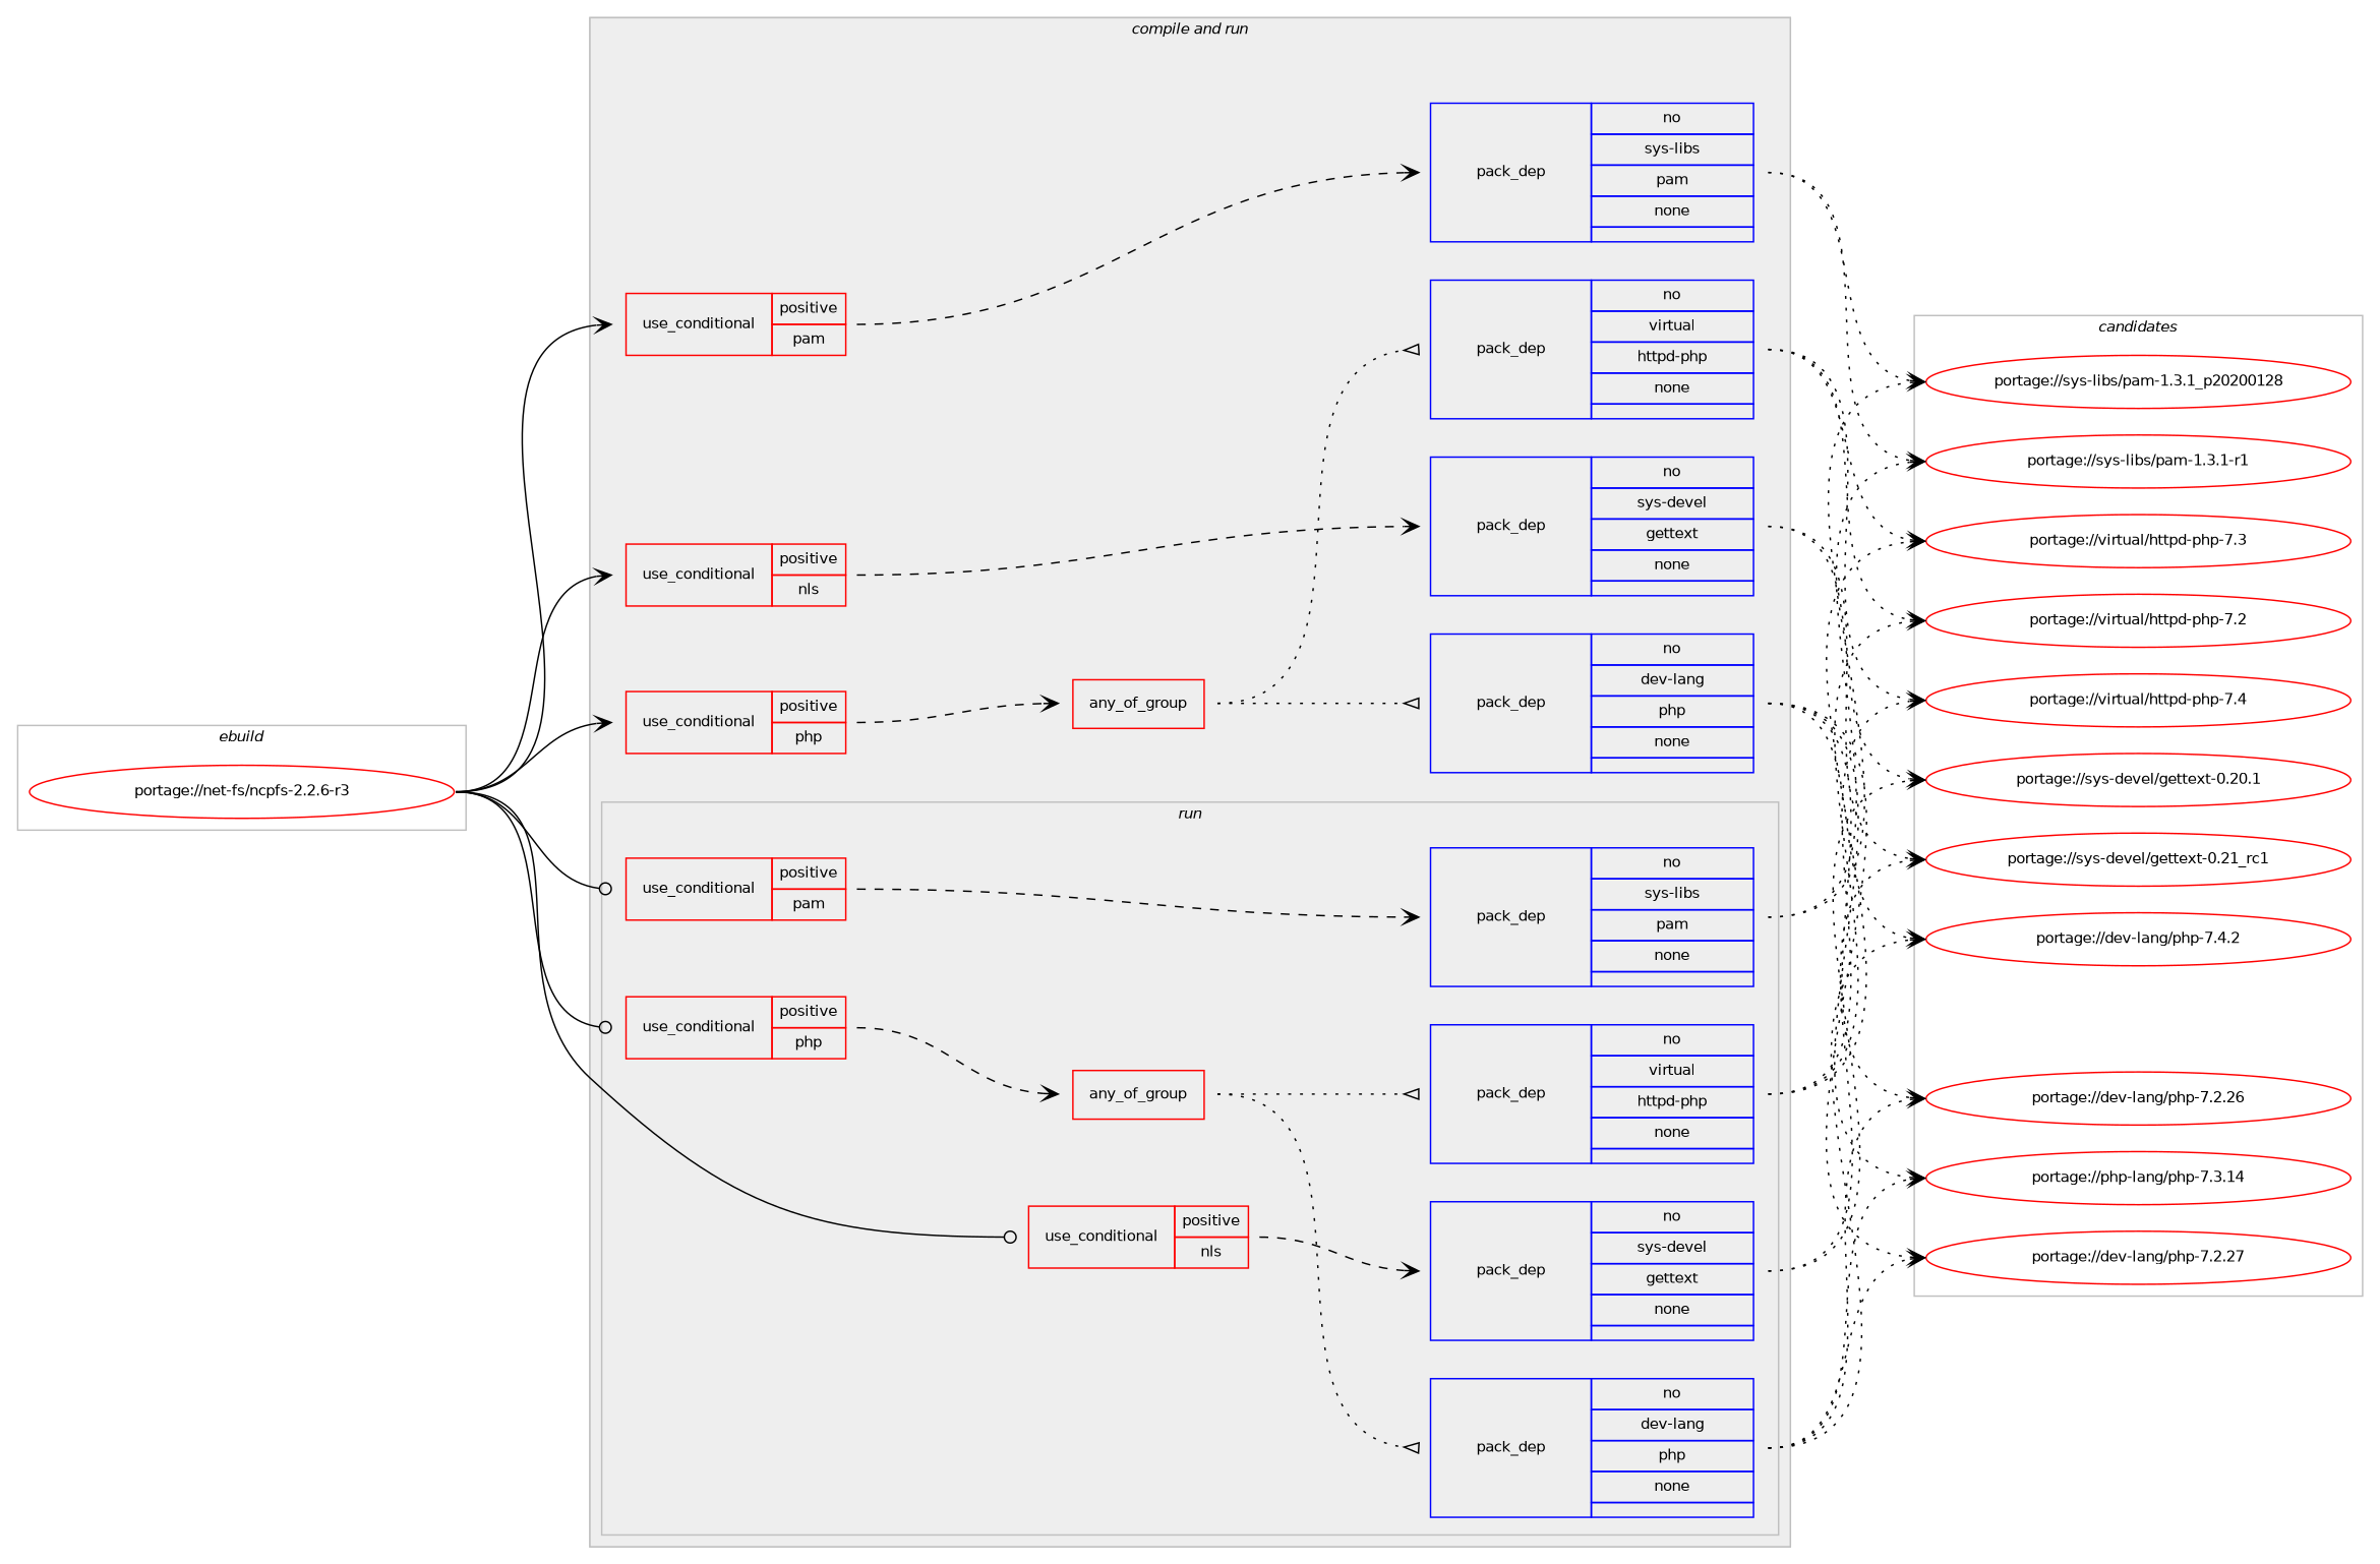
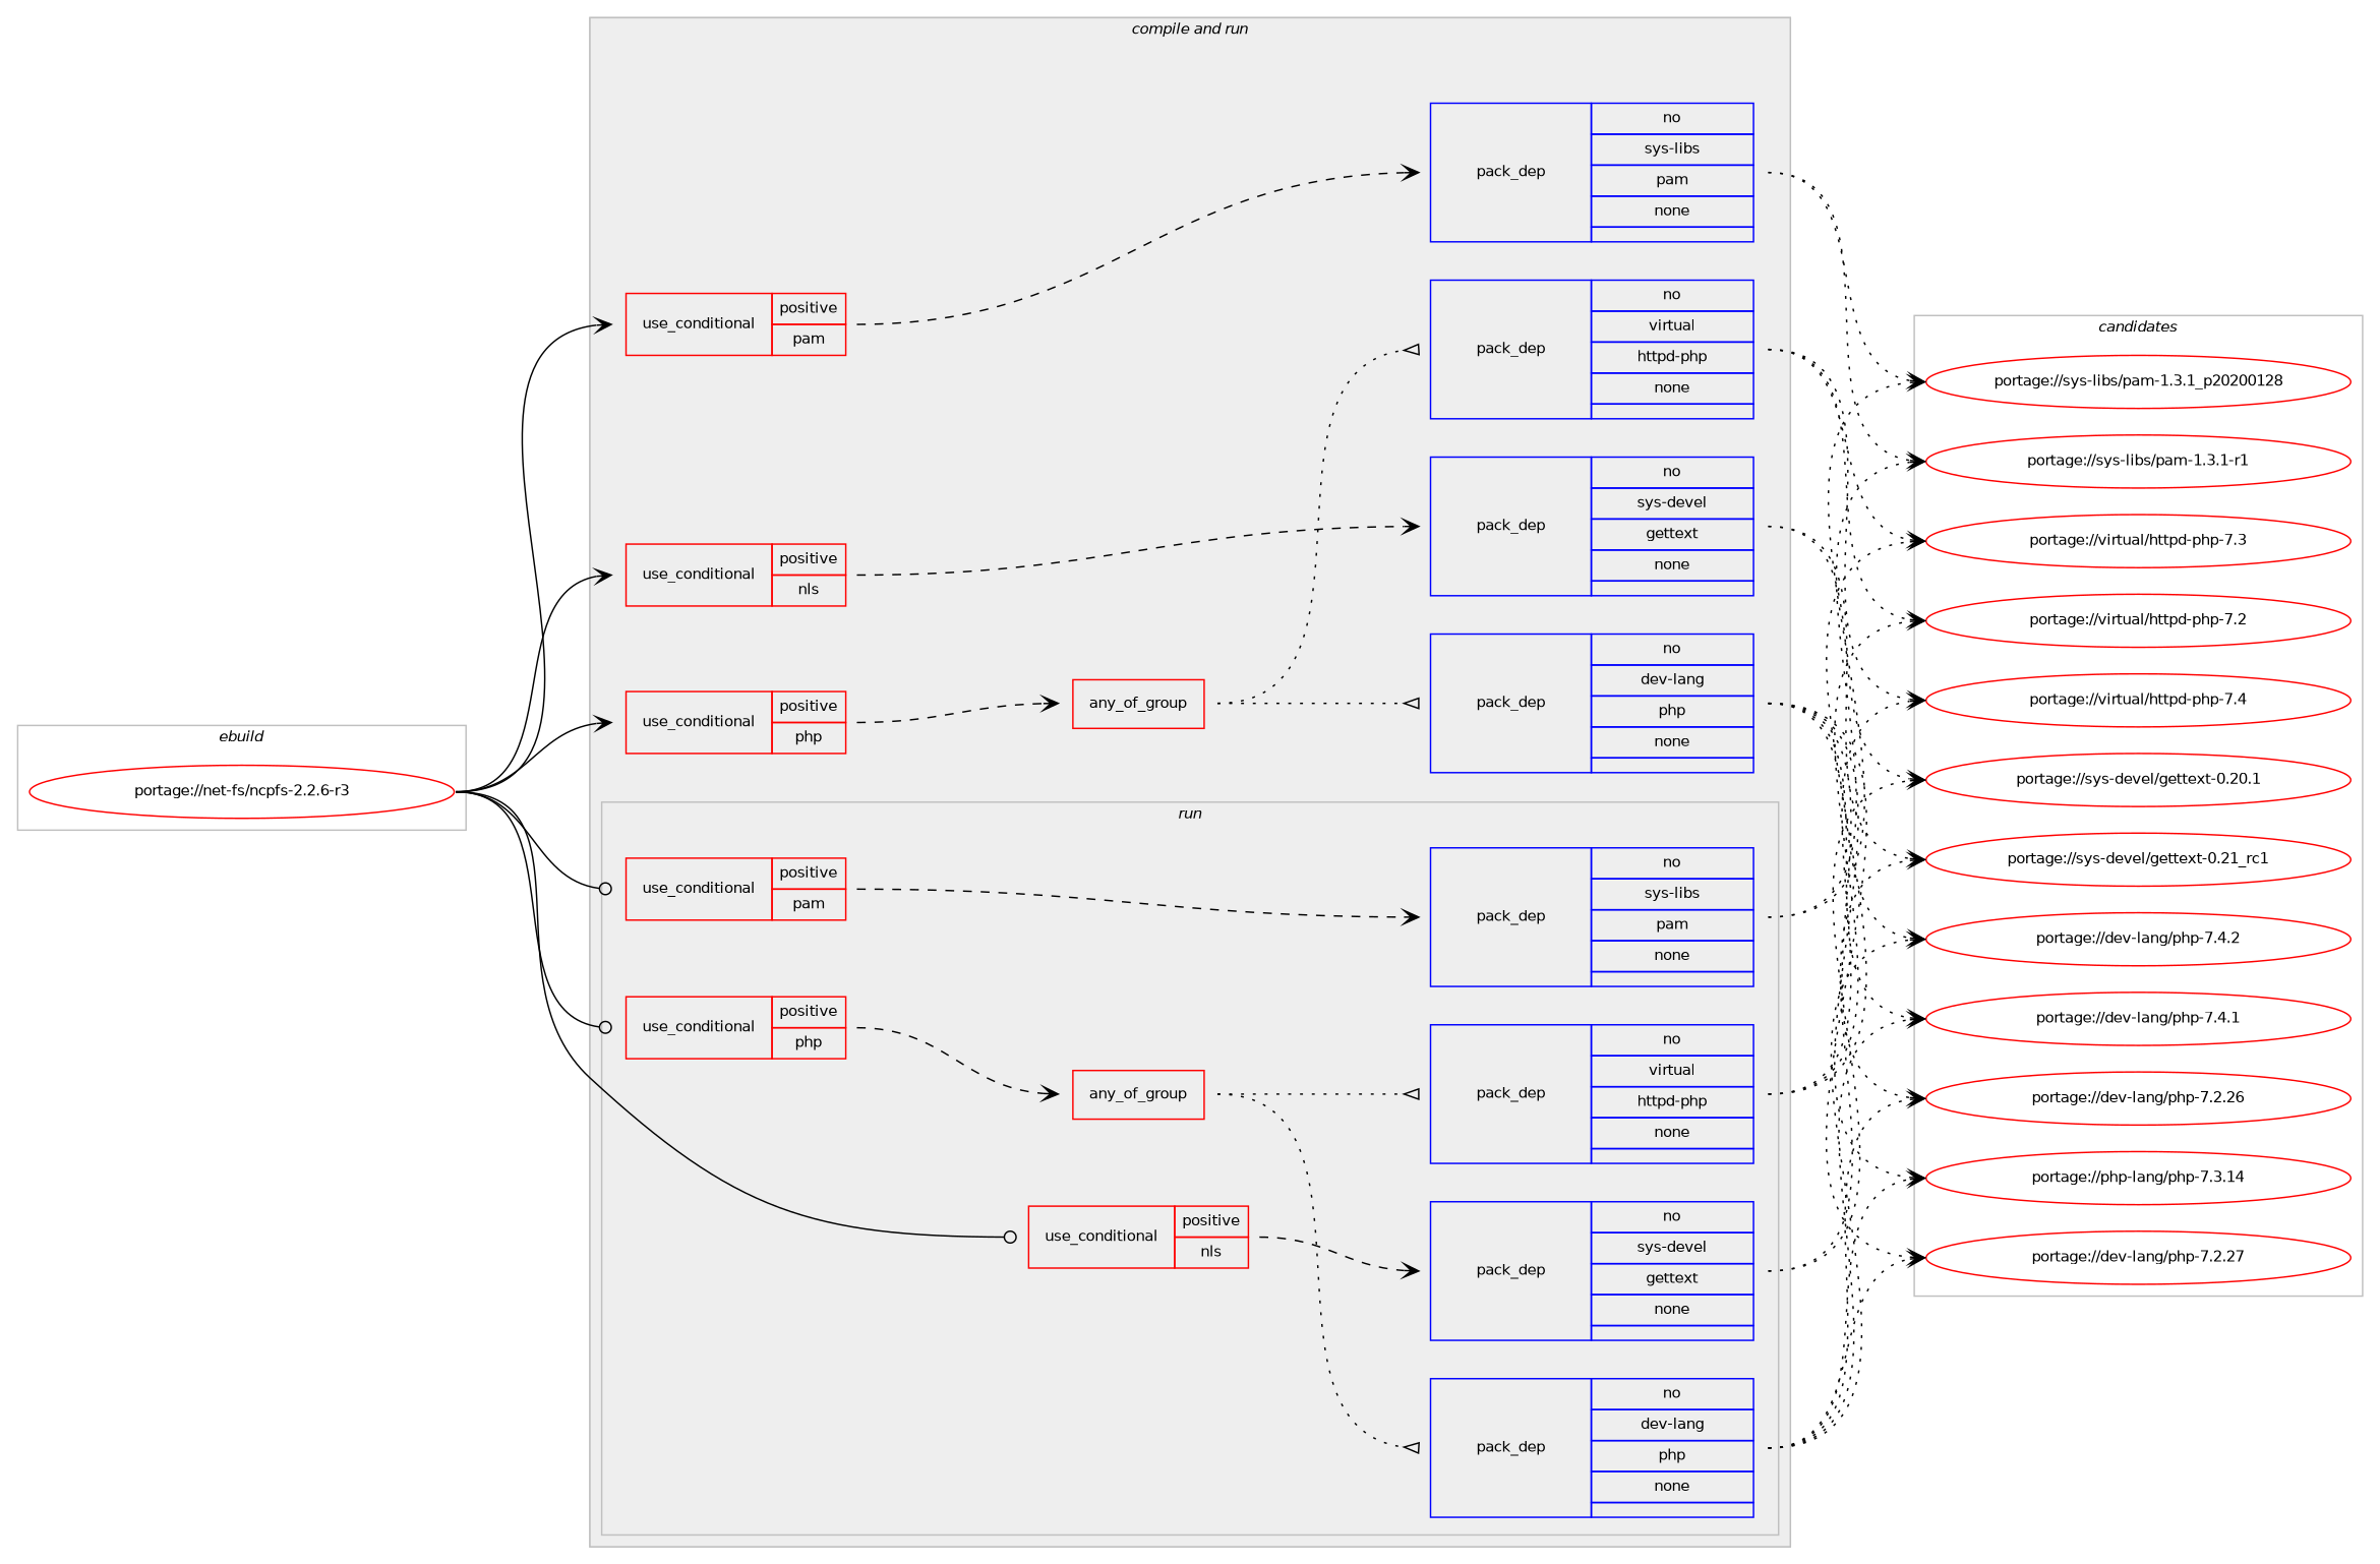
  digraph {
    compound=true
    concentrate=true
    fontname=Helvetica
    fontsize=10
    newrank=true
    rankdir=LR
    ranksep=1.5
    node [color=red fontname=Helvetica fontsize=10 shape=none]
    edge [arrowhead=vee headport=w style=dotted tailport=e weight=100]
    n1 [label="portage://net-fs/ncpfs-2.2.6-r3" width=4 shape=""]
    n2 [color=blue label=<<TABLE BORDER="0" CELLBORDER="1" CELLSPACING="0" CELLPADDING="4" WIDTH="220"><TR><TD ROWSPAN="6" CELLPADDING="30">pack_dep</TD></TR><TR><TD WIDTH="110">no</TD></TR><TR><TD>sys-devel</TD></TR><TR><TD>gettext</TD></TR><TR><TD>none</TD></TR><TR><TD></TD></TR></TABLE>>]
    n3 [label=<<TABLE BORDER="0" CELLBORDER="1" CELLSPACING="0" CELLPADDING="4"><TR><TD ROWSPAN="3" CELLPADDING="10">use_conditional</TD></TR><TR><TD>positive</TD></TR><TR><TD>nls</TD></TR></TABLE>>]
    n4 [color=blue label=<<TABLE BORDER="0" CELLBORDER="1" CELLSPACING="0" CELLPADDING="4" WIDTH="220"><TR><TD ROWSPAN="6" CELLPADDING="30">pack_dep</TD></TR><TR><TD WIDTH="110">no</TD></TR><TR><TD>sys-libs</TD></TR><TR><TD>pam</TD></TR><TR><TD>none</TD></TR><TR><TD></TD></TR></TABLE>>]
    n5 [label=<<TABLE BORDER="0" CELLBORDER="1" CELLSPACING="0" CELLPADDING="4"><TR><TD ROWSPAN="3" CELLPADDING="10">use_conditional</TD></TR><TR><TD>positive</TD></TR><TR><TD>pam</TD></TR></TABLE>>]
    n6 [color=blue label=<<TABLE BORDER="0" CELLBORDER="1" CELLSPACING="0" CELLPADDING="4" WIDTH="220"><TR><TD ROWSPAN="6" CELLPADDING="30">pack_dep</TD></TR><TR><TD WIDTH="110">no</TD></TR><TR><TD>dev-lang</TD></TR><TR><TD>php</TD></TR><TR><TD>none</TD></TR><TR><TD></TD></TR></TABLE>>]
    n7 [color=blue label=<<TABLE BORDER="0" CELLBORDER="1" CELLSPACING="0" CELLPADDING="4" WIDTH="220"><TR><TD ROWSPAN="6" CELLPADDING="30">pack_dep</TD></TR><TR><TD WIDTH="110">no</TD></TR><TR><TD>virtual</TD></TR><TR><TD>httpd-php</TD></TR><TR><TD>none</TD></TR><TR><TD></TD></TR></TABLE>>]
    n8 [label=<<TABLE BORDER="0" CELLBORDER="1" CELLSPACING="0" CELLPADDING="4"><TR><TD CELLPADDING="10">any_of_group</TD></TR></TABLE>>]
    n9 [label=<<TABLE BORDER="0" CELLBORDER="1" CELLSPACING="0" CELLPADDING="4"><TR><TD ROWSPAN="3" CELLPADDING="10">use_conditional</TD></TR><TR><TD>positive</TD></TR><TR><TD>php</TD></TR></TABLE>>]
    n10 [color=blue label=<<TABLE BORDER="0" CELLBORDER="1" CELLSPACING="0" CELLPADDING="4" WIDTH="220"><TR><TD ROWSPAN="6" CELLPADDING="30">pack_dep</TD></TR><TR><TD WIDTH="110">no</TD></TR><TR><TD>sys-libs</TD></TR><TR><TD>pam</TD></TR><TR><TD>none</TD></TR><TR><TD></TD></TR></TABLE>>]
    n11 [label=<<TABLE BORDER="0" CELLBORDER="1" CELLSPACING="0" CELLPADDING="4"><TR><TD ROWSPAN="3" CELLPADDING="10">use_conditional</TD></TR><TR><TD>positive</TD></TR><TR><TD>pam</TD></TR></TABLE>>]
    n12 [color=blue label=<<TABLE BORDER="0" CELLBORDER="1" CELLSPACING="0" CELLPADDING="4" WIDTH="220"><TR><TD ROWSPAN="6" CELLPADDING="30">pack_dep</TD></TR><TR><TD WIDTH="110">no</TD></TR><TR><TD>sys-devel</TD></TR><TR><TD>gettext</TD></TR><TR><TD>none</TD></TR><TR><TD></TD></TR></TABLE>>]
    n13 [label=<<TABLE BORDER="0" CELLBORDER="1" CELLSPACING="0" CELLPADDING="4"><TR><TD ROWSPAN="3" CELLPADDING="10">use_conditional</TD></TR><TR><TD>positive</TD></TR><TR><TD>nls</TD></TR></TABLE>>]
    n14 [color=blue label=<<TABLE BORDER="0" CELLBORDER="1" CELLSPACING="0" CELLPADDING="4" WIDTH="220"><TR><TD ROWSPAN="6" CELLPADDING="30">pack_dep</TD></TR><TR><TD WIDTH="110">no</TD></TR><TR><TD>dev-lang</TD></TR><TR><TD>php</TD></TR><TR><TD>none</TD></TR><TR><TD></TD></TR></TABLE>>]
    n15 [color=blue label=<<TABLE BORDER="0" CELLBORDER="1" CELLSPACING="0" CELLPADDING="4" WIDTH="220"><TR><TD ROWSPAN="6" CELLPADDING="30">pack_dep</TD></TR><TR><TD WIDTH="110">no</TD></TR><TR><TD>virtual</TD></TR><TR><TD>httpd-php</TD></TR><TR><TD>none</TD></TR><TR><TD></TD></TR></TABLE>>]
    n16 [label=<<TABLE BORDER="0" CELLBORDER="1" CELLSPACING="0" CELLPADDING="4"><TR><TD CELLPADDING="10">any_of_group</TD></TR></TABLE>>]
    n17 [label=<<TABLE BORDER="0" CELLBORDER="1" CELLSPACING="0" CELLPADDING="4"><TR><TD ROWSPAN="3" CELLPADDING="10">use_conditional</TD></TR><TR><TD>positive</TD></TR><TR><TD>php</TD></TR></TABLE>>]
    n18 [label="portage://sys-devel/gettext-0.21_rc1" width=4 shape=""]
    n19 [label="portage://sys-devel/gettext-0.20.1" width=4 shape=""]
    n20 [label="portage://sys-libs/pam-1.3.1_p20200128" width=4 shape=""]
    n21 [label="portage://sys-libs/pam-1.3.1-r1" width=4 shape=""]
    n22 [label="portage://dev-lang/php-7.4.2" width=4 shape=""]
+   n23 [label="portage://dev-lang/php-7.4.1" width=4 shape=""]
    n24 [label="portage://php-lang/php-7.3.14" width=4 shape=""]
    n25 [label="portage://dev-lang/php-7.2.27" width=4 shape=""]
    n26 [label="portage://dev-lang/php-7.2.26" width=4 shape=""]
    n27 [label="portage://virtual/httpd-php-7.4" width=4 shape=""]
    n28 [label="portage://virtual/httpd-php-7.3" width=4 shape=""]
    n29 [label="portage://virtual/httpd-php-7.2" width=4 shape=""]
    subgraph cluster_1 {
      color=gray
      label=<<i>ebuild</i>>
      rank=same
      n1
    }
    subgraph cluster_2 {
      color=gray
      label=<<i>dependencies</i>>
      subgraph cluster_3 {
        color=gray
        fillcolor="#eeeeee"
        label=<<i>compile</i>>
        style=filled
        subgraph sub_4 {
          color=gray
          fillcolor="#eeeeee"
          label=<<i>compile</i>>
          style=filled
          n3
          subgraph sub_5 {
            color=gray
            fillcolor="#eeeeee"
            label=<<i>compile</i>>
            style=filled
            n2
          }
        }
        subgraph sub_6 {
          color=gray
          fillcolor="#eeeeee"
          label=<<i>compile</i>>
          style=filled
          n5
          subgraph sub_7 {
            color=gray
            fillcolor="#eeeeee"
            label=<<i>compile</i>>
            style=filled
            n4
          }
        }
        subgraph sub_8 {
          color=gray
          fillcolor="#eeeeee"
          label=<<i>compile</i>>
          style=filled
          n9
          subgraph sub_9 {
            color=gray
            fillcolor="#eeeeee"
            label=<<i>compile</i>>
            style=filled
            n8
            subgraph sub_10 {
              color=gray
              fillcolor="#eeeeee"
              label=<<i>compile</i>>
              style=filled
              n6
            }
            subgraph sub_11 {
              color=gray
              fillcolor="#eeeeee"
              label=<<i>compile</i>>
              style=filled
              n7
            }
          }
        }
      }
      subgraph cluster_12 {
        color=gray
        fillcolor="#eeeeee"
        label=<<i>compile and run</i>>
        style=filled
      }
      subgraph cluster_13 {
        color=gray
        fillcolor="#eeeeee"
        label=<<i>run</i>>
        style=filled
        subgraph sub_14 {
          color=gray
          fillcolor="#eeeeee"
          label=<<i>run</i>>
          style=filled
          n11
          subgraph sub_15 {
            color=gray
            fillcolor="#eeeeee"
            label=<<i>run</i>>
            style=filled
            n10
          }
        }
        subgraph sub_16 {
          color=gray
          fillcolor="#eeeeee"
          label=<<i>run</i>>
          style=filled
          n13
          subgraph sub_17 {
            color=gray
            fillcolor="#eeeeee"
            label=<<i>run</i>>
            style=filled
            n12
          }
        }
        subgraph sub_18 {
          color=gray
          fillcolor="#eeeeee"
          label=<<i>run</i>>
          style=filled
          n17
          subgraph sub_19 {
            color=gray
            fillcolor="#eeeeee"
            label=<<i>run</i>>
            style=filled
            n16
            subgraph sub_20 {
              color=gray
              fillcolor="#eeeeee"
              label=<<i>run</i>>
              style=filled
              n14
            }
            subgraph sub_21 {
              color=gray
              fillcolor="#eeeeee"
              label=<<i>run</i>>
              style=filled
              n15
            }
          }
        }
      }
    }
    subgraph cluster_22 {
      color=gray
      label=<<i>candidates</i>>
      rank=same
      subgraph sub_23 {
        color=black
        label=<<i>candidates</i>>
        nodesep=1
        rank=same
        n18
        n19
      }
      subgraph sub_24 {
        color=black
        label=<<i>candidates</i>>
        nodesep=1
        rank=same
        n20
        n21
      }
      subgraph sub_25 {
        color=black
        label=<<i>candidates</i>>
        nodesep=1
        rank=same
        n22
+       n23
        n24
        n25
        n26
      }
      subgraph sub_26 {
        color=black
        label=<<i>candidates</i>>
        nodesep=1
        rank=same
        n27
        n28
        n29
      }
      subgraph sub_27 {
        color=black
        label=<<i>candidates</i>>
        nodesep=1
        rank=same
        n18
        n19
      }
      subgraph sub_28 {
        color=black
        label=<<i>candidates</i>>
        nodesep=1
        rank=same
        n20
        n21
      }
      subgraph sub_29 {
        color=black
        label=<<i>candidates</i>>
        nodesep=1
        rank=same
        n22
+       n23
        n24
        n25
        n26
      }
      subgraph sub_30 {
        color=black
        label=<<i>candidates</i>>
        nodesep=1
        rank=same
        n27
        n28
        n29
      }
    }
    n1 -> n3 [style=solid weight=20]
    n1 -> n5 [style=solid weight=20]
    n1 -> n9 [style=solid weight=20]
    n1 -> n11 [arrowhead=odot style=solid weight=20]
    n1 -> n13 [arrowhead=odot style=solid weight=20]
    n1 -> n17 [arrowhead=odot style=solid weight=20]
    n2 -> n18
    n2 -> n19
    n3 -> n2 [style=dashed weight=20]
    n4 -> n20
    n4 -> n21
    n5 -> n4 [style=dashed weight=20]
    n6 -> n22
+   n6 -> n23
    n6 -> n24
    n6 -> n25
    n6 -> n26
    n7 -> n27
    n7 -> n28
    n7 -> n29
    n8 -> n6 [arrowhead=oinv weight=20]
    n8 -> n7 [arrowhead=oinv weight=20]
    n9 -> n8 [style=dashed weight=20]
    n10 -> n20
    n10 -> n21
    n11 -> n10 [style=dashed weight=20]
    n12 -> n18
    n12 -> n19
    n13 -> n12 [style=dashed weight=20]
    n14 -> n22
+   n14 -> n23
    n14 -> n24
    n14 -> n25
    n14 -> n26
    n15 -> n27
    n15 -> n28
    n15 -> n29
    n16 -> n14 [arrowhead=oinv weight=20]
    n16 -> n15 [arrowhead=oinv weight=20]
    n17 -> n16 [style=dashed weight=20]
  }
